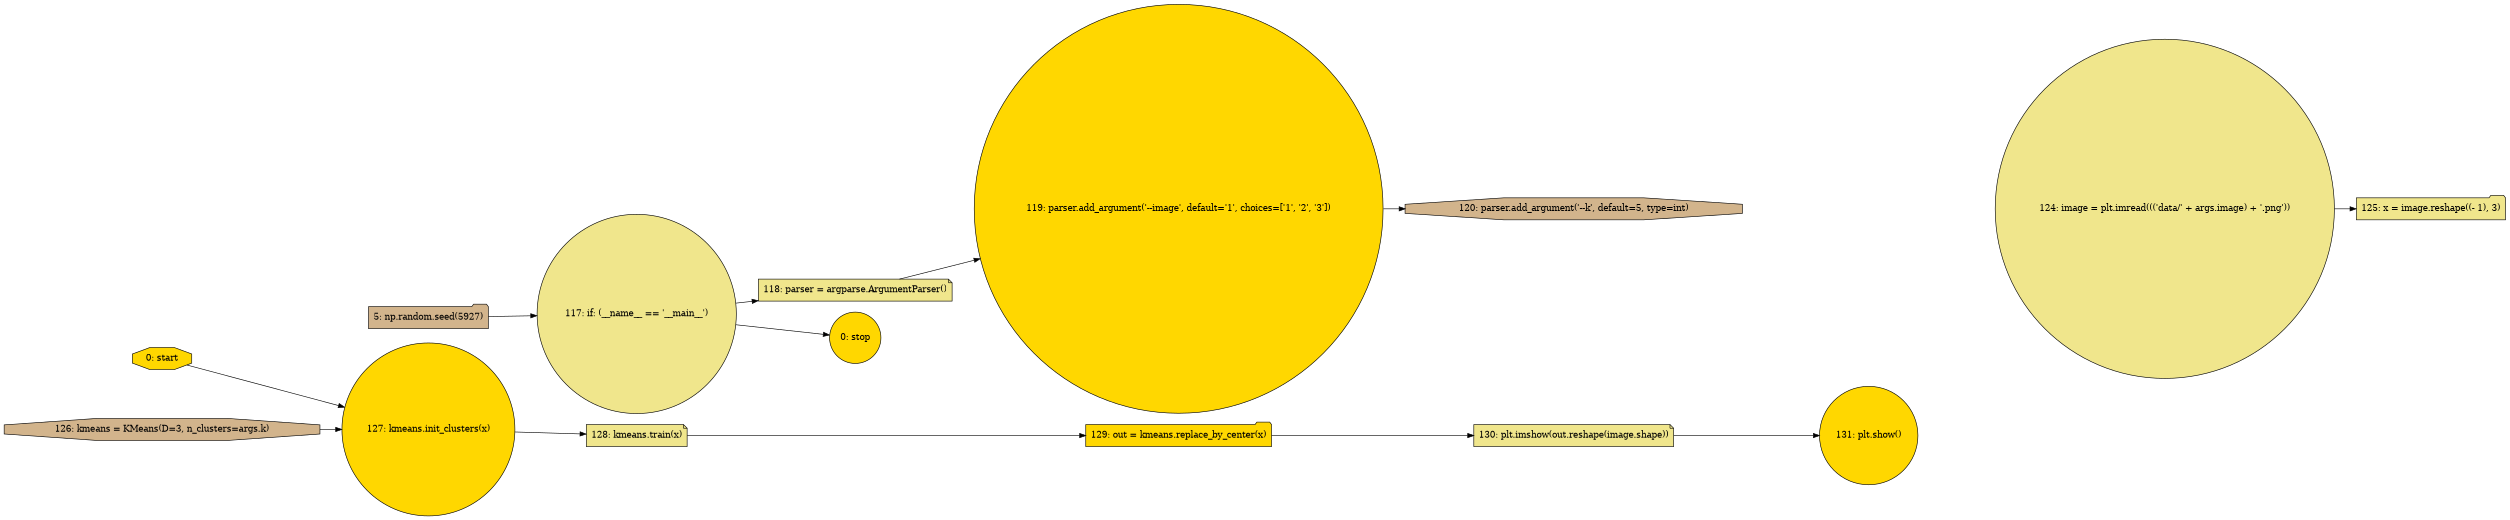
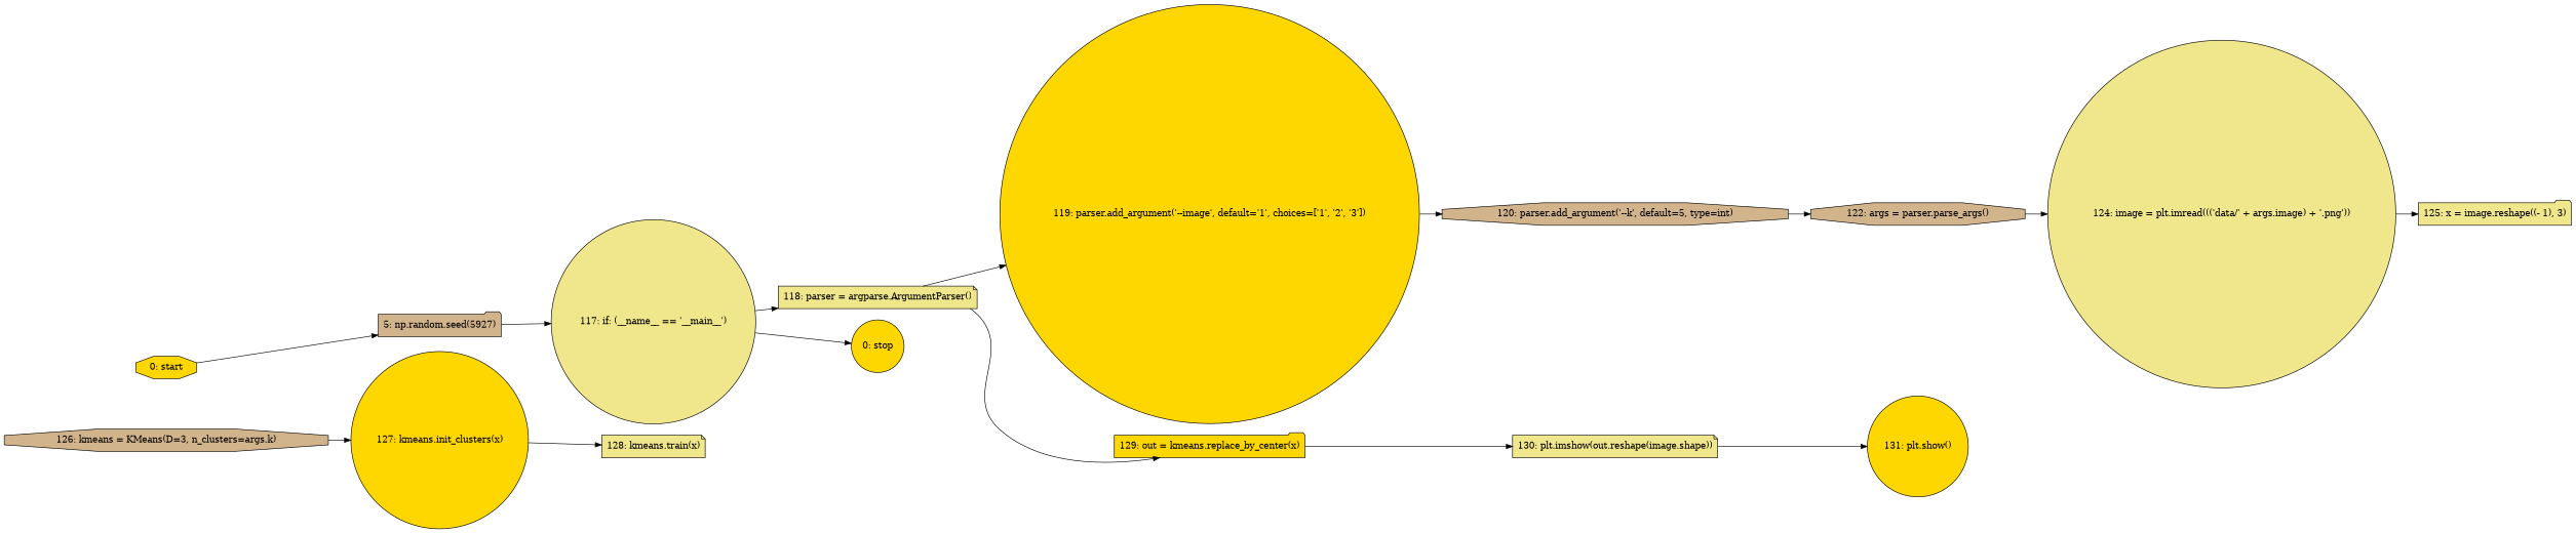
  strict digraph {
    rankdir=LR
    node [fillcolor=gold shape=circle style=filled]
    n1 [label="0: start" shape=octagon]
    n2 [fillcolor=tan label="5: np.random.seed(5927)" shape=folder]
    n3 [fillcolor=khaki label="117: if: (__name__ == '__main__')"]
    n4 [fillcolor=khaki label="118: parser = argparse.ArgumentParser()" shape=note]
    n5 [label="0: stop"]
    n6 [label="119: parser.add_argument('--image', default='1', choices=['1', '2', '3'])"]
    n7 [fillcolor=tan label="120: parser.add_argument('--k', default=5, type=int)" shape=octagon]
+   n8 [fillcolor=tan label="122: args = parser.parse_args()" shape=octagon]
    n9 [fillcolor=khaki label="124: image = plt.imread((('data/' + args.image) + '.png'))"]
    n10 [fillcolor=khaki label="125: x = image.reshape((- 1), 3)" shape=folder]
    n11 [fillcolor=tan label="126: kmeans = KMeans(D=3, n_clusters=args.k)" shape=octagon]
    n12 [label="127: kmeans.init_clusters(x)"]
    n13 [fillcolor=khaki label="128: kmeans.train(x)" shape=note]
    n14 [label="129: out = kmeans.replace_by_center(x)" shape=folder]
    n15 [fillcolor=khaki label="130: plt.imshow(out.reshape(image.shape))" shape=note]
    n16 [label="131: plt.show()"]
-   n1 -> n12
+   n1 -> n2
    n2 -> n3
    n3 -> n4
    n3 -> n5
    n4 -> n6
    n6 -> n7
+   n7 -> n8
+   n8 -> n9
    n9 -> n10
    n11 -> n12
    n12 -> n13
-   n13 -> n14
+   n4 -> n14
    n14 -> n15
    n15 -> n16
  }
